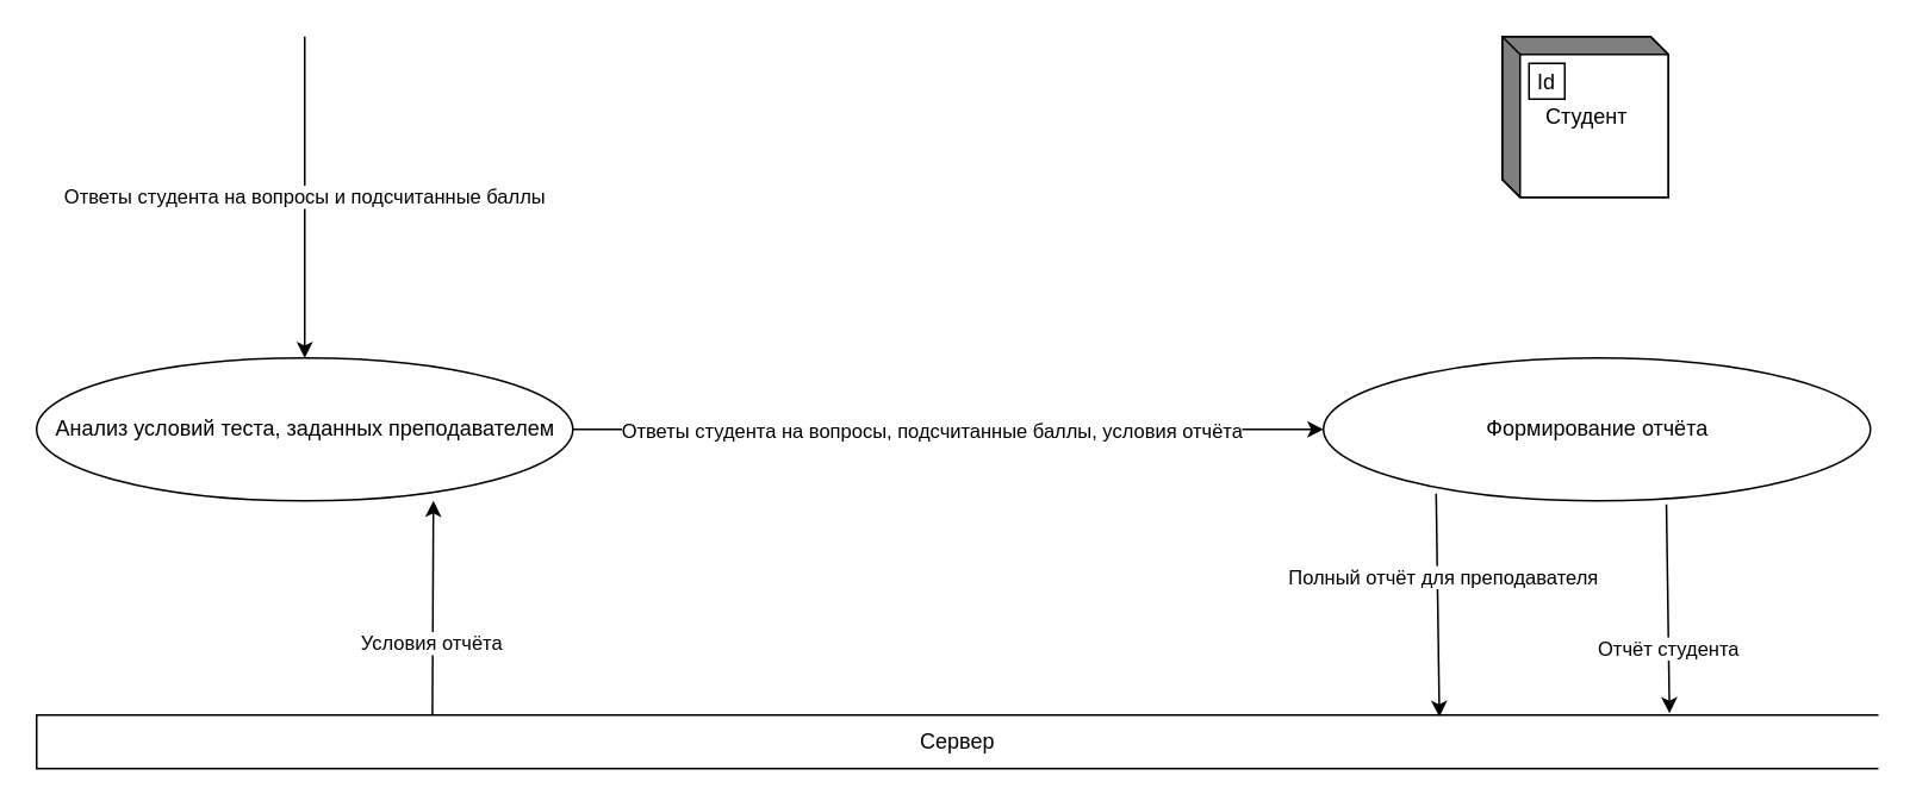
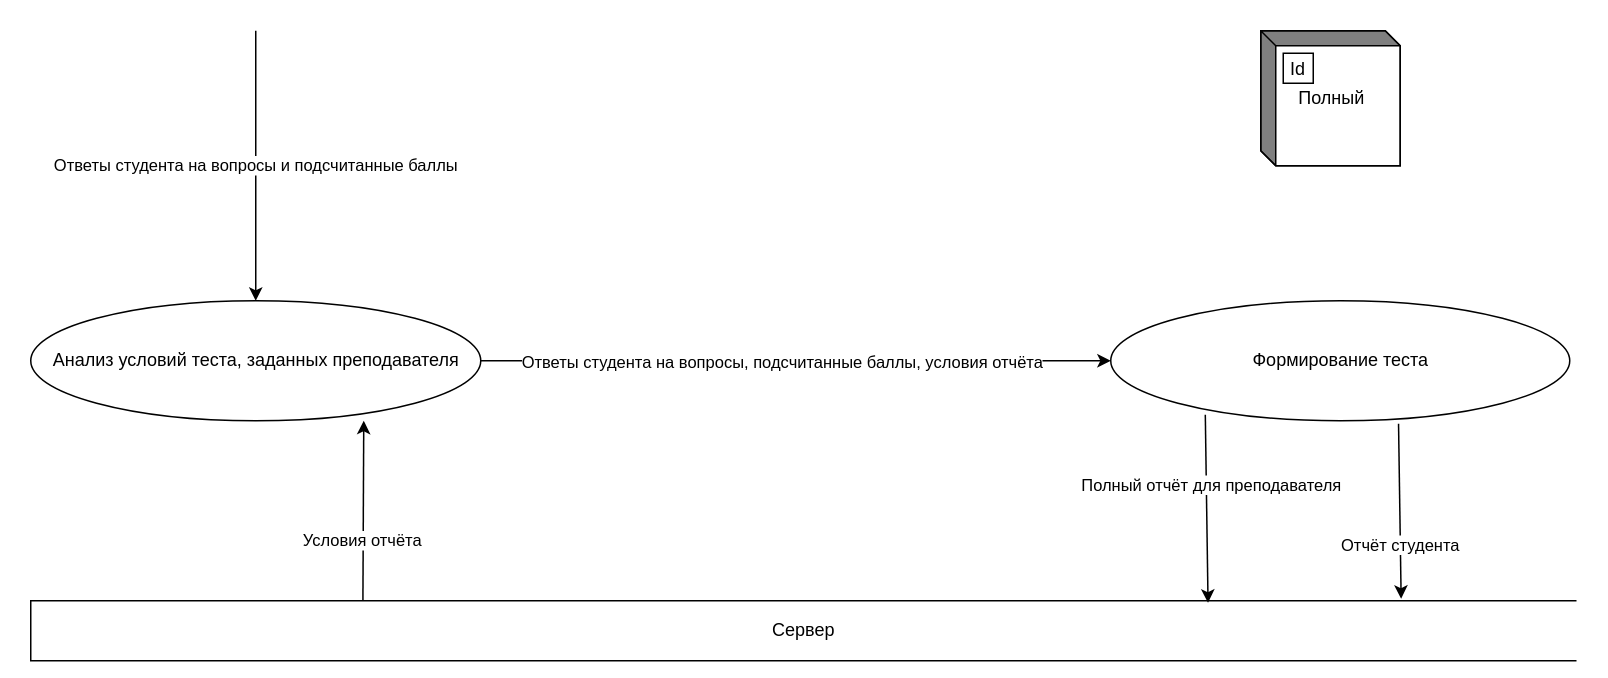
  <mxCell id="0" />
  <mxCell id="1" parent="0" />
- <mxCell id="2" value="Анализ условий теста, заданных преподавателем" style="shape=ellipse;html=1;dashed=0;whitespace=wrap;perimeter=ellipsePerimeter;" vertex="1" parent="1"><mxGeometry x="20" y="200" width="300" height="80" as="geometry" /></mxCell>
- <mxCell id="3" value="Студент" style="html=1;dashed=0;whitespace=wrap;shape=mxgraph.dfd.externalEntity" vertex="1" parent="1"><mxGeometry x="840" y="20" width="93" height="90" as="geometry" /></mxCell>
+ <mxCell id="2" value="Анализ условий теста, заданных преподавателя" style="shape=ellipse;html=1;dashed=0;whitespace=wrap;perimeter=ellipsePerimeter;" vertex="1" parent="1"><mxGeometry x="20" y="200" width="300" height="80" as="geometry" /></mxCell>
+ <mxCell id="3" value="Полный" style="html=1;dashed=0;whitespace=wrap;shape=mxgraph.dfd.externalEntity" vertex="1" parent="1"><mxGeometry x="840" y="20" width="93" height="90" as="geometry" /></mxCell>
  <mxCell id="4" value="Id" style="autosize=1;part=1;resizable=0;strokeColor=inherit;fillColor=inherit;gradientColor=inherit;" vertex="1" parent="3"><mxGeometry width="20" height="20" relative="1" as="geometry"><mxPoint x="15" y="15" as="offset" /></mxGeometry></mxCell>
- <mxCell id="5" value="Сервер" style="html=1;dashed=0;whitespace=wrap;shape=partialRectangle;right=0;" vertex="1" parent="1"><mxGeometry x="20" y="400" width="1030" height="30" as="geometry" /></mxCell>
+ <mxCell id="5" value="Сервер" style="html=1;dashed=0;whitespace=wrap;shape=partialRectangle;right=0;" vertex="1" parent="1"><mxGeometry x="20" y="400" width="1030" height="40" as="geometry" /></mxCell>
  <mxCell id="6" value="Ответы студента на вопросы и подсчитанные баллы" style="endArrow=classic;html=1;entryX=0.5;entryY=0;entryDx=0;entryDy=0;" edge="1" parent="1" target="2"><mxGeometry width="50" height="50" relative="1" as="geometry"><mxPoint x="170" y="20" as="sourcePoint" /><mxPoint x="360" y="80" as="targetPoint" /></mxGeometry></mxCell>
  <mxCell id="7" value="" style="endArrow=classic;html=1;exitX=0.215;exitY=0;exitDx=0;exitDy=0;exitPerimeter=0;" edge="1" parent="1" source="5"><mxGeometry width="50" height="50" relative="1" as="geometry"><mxPoint x="310" y="330" as="sourcePoint" /><mxPoint x="242" y="280" as="targetPoint" /></mxGeometry></mxCell>
  <mxCell id="8" value="Условия отчёта" style="edgeLabel;html=1;align=center;verticalAlign=middle;resizable=0;points=[];" vertex="1" connectable="0" parent="7"><mxGeometry x="-0.339" y="1" relative="1" as="geometry"><mxPoint as="offset" /></mxGeometry></mxCell>
- <mxCell id="9" value="Формирование отчёта" style="shape=ellipse;html=1;dashed=0;whitespace=wrap;perimeter=ellipsePerimeter;" vertex="1" parent="1"><mxGeometry x="740" y="200" width="306" height="80" as="geometry" /></mxCell>
+ <mxCell id="9" value="Формирование теста" style="shape=ellipse;html=1;dashed=0;whitespace=wrap;perimeter=ellipsePerimeter;" vertex="1" parent="1"><mxGeometry x="740" y="200" width="306" height="80" as="geometry" /></mxCell>
  <mxCell id="10" value="" style="endArrow=classic;html=1;exitX=1;exitY=0.5;exitDx=0;exitDy=0;entryX=0;entryY=0.5;entryDx=0;entryDy=0;" edge="1" parent="1" source="2" target="9"><mxGeometry width="50" height="50" relative="1" as="geometry"><mxPoint x="310" y="330" as="sourcePoint" /><mxPoint x="360" y="280" as="targetPoint" /></mxGeometry></mxCell>
  <mxCell id="11" value="Ответы студента на вопросы, подсчитанные баллы, условия отчёта" style="edgeLabel;html=1;align=center;verticalAlign=middle;resizable=0;points=[];" vertex="1" connectable="0" parent="10"><mxGeometry x="-0.37" y="-3" relative="1" as="geometry"><mxPoint x="68" y="-3" as="offset" /></mxGeometry></mxCell>
  <mxCell id="12" value="" style="endArrow=classic;html=1;exitX=0.206;exitY=0.95;exitDx=0;exitDy=0;entryX=0.762;entryY=0.033;entryDx=0;entryDy=0;entryPerimeter=0;exitPerimeter=0;" edge="1" parent="1" source="9" target="5"><mxGeometry width="50" height="50" relative="1" as="geometry"><mxPoint x="510" y="230" as="sourcePoint" /><mxPoint x="560" y="180" as="targetPoint" /></mxGeometry></mxCell>
  <mxCell id="13" value="Полный отчёт для преподавателя" style="edgeLabel;html=1;align=center;verticalAlign=middle;resizable=0;points=[];" vertex="1" connectable="0" parent="12"><mxGeometry x="-0.244" y="3" relative="1" as="geometry"><mxPoint as="offset" /></mxGeometry></mxCell>
  <mxCell id="14" value="" style="endArrow=classic;html=1;exitX=0.627;exitY=1.025;exitDx=0;exitDy=0;exitPerimeter=0;entryX=0.887;entryY=-0.033;entryDx=0;entryDy=0;entryPerimeter=0;" edge="1" parent="1" source="9" target="5"><mxGeometry width="50" height="50" relative="1" as="geometry"><mxPoint x="510" y="230" as="sourcePoint" /><mxPoint x="560" y="180" as="targetPoint" /></mxGeometry></mxCell>
  <mxCell id="15" value="Отчёт студента" style="edgeLabel;html=1;align=center;verticalAlign=middle;resizable=0;points=[];" vertex="1" connectable="0" parent="14"><mxGeometry x="0.367" y="-1" relative="1" as="geometry"><mxPoint as="offset" /></mxGeometry></mxCell>
